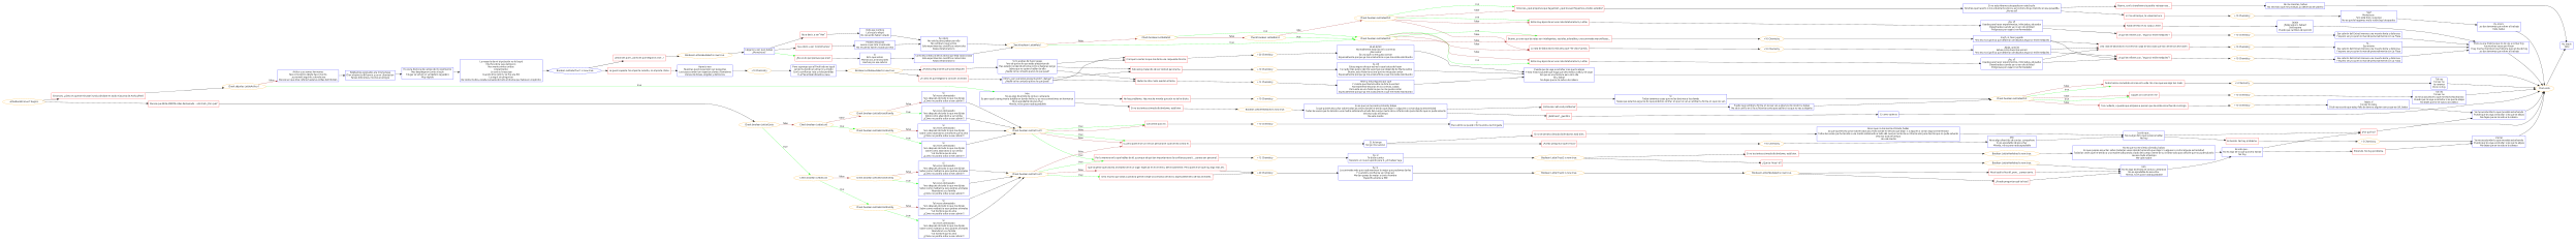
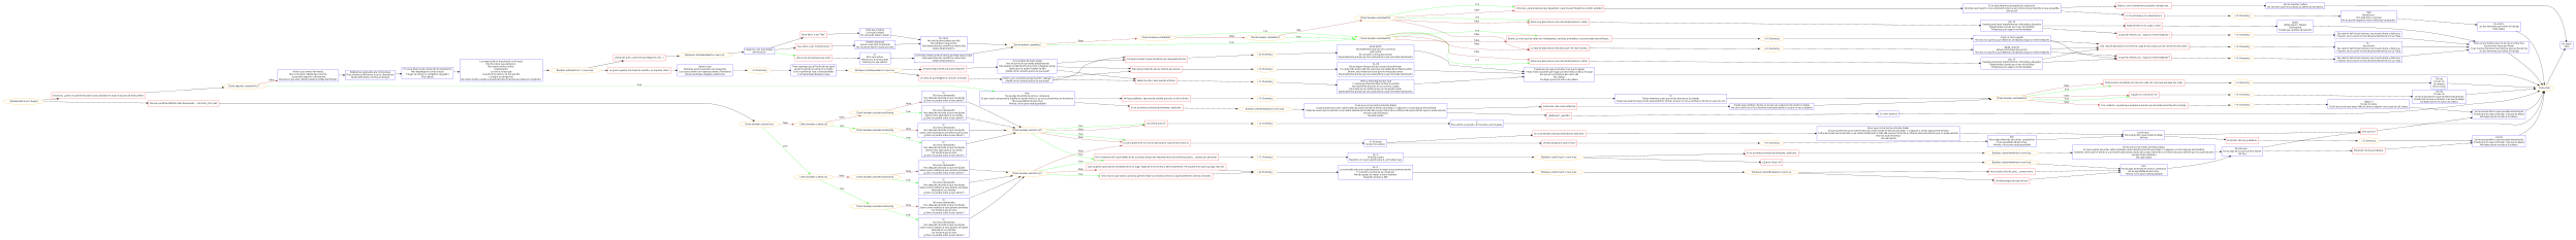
  digraph {
    fontname=Ubuntu
    rankdir=LR
    node [color=blue fontname=Ubuntu shape=box]
    edge [fontname=Ubuntu]
    "LettieRank4Convo7 begins." [color=orange shape=""]
    n2 [color=red label="Entonces, ¿cómo es que terminaste involucrándote en todo el asunto de Arthur/Hex?"]
    n3 [color=red label="Parece que REALMENTE odias demasiado... a Entrati. ¿Por qué?"]
    n4 [color=orange label="Check dejarlas LettieArthur1" shape=""]
    n5 [color=orange label="Check boolean LettieCavia" shape=""]
    n6 [label="Mm\nNo es algo divertido de contar, camarada\nEs peor que la sanguinaria batalla en donde Arthur y yo nos convertimos en hermanos\nNo es agradable de escuchar\nMierda, no es para nada agradable"]
    n7 [label="Arthur y yo somos hermanos\nNos conocemos desde hace mucho\nLe prometí seguirlo a donde sea\nParece ser que él se refería hasta las orillas del Mictlán"]
    n8 [color=orange label="Check boolean LettieLoid" shape=""]
    n9 [color=orange label="Check boolean LettieLoid" shape=""]
    n10 [color=red label="Si no te sientes cómoda diciéndome, está bien."]
    n11 [color=red label="No hay problema. Hay mucha mierda que aún no te he dicho."]
    n12 [label="Estábamos asignados a la misma base\nÉl en el ejército Britannic y yo en Libertatian\nPaíses diferentes, mismos enemigos"]
    n13 [color=orange label="Check boolean LettieEntratiFamily" shape=""]
    n14 [color=orange label="Check boolean LettieEntratiFamily" shape=""]
    n15 [color=orange label="Check boolean LettieEntratiFamily" shape=""]
    n16 [color=orange label="Check boolean LettieEntratiFamily" shape=""]
    n17 [color=orange label="Boolean LettieHexAsked is now true." shape=""]
    n18 [color=orange label="+10 Chemistry" shape=""]
    n19 [label="Yo era la doctora de campo de mi regimiento \nNos desplegaron junto al suyo\nEl lugar se volvió un verdadero cagadero \nMuy rápido"]
    n20 [label="Sí \nTal vez es demasiado\nPero después de todo lo que me dijiste\nSobre como maltrató a esos pobres animales\nAbandonó a su familia\nY al hombre que lo ama\n¡¿Cómo no podría odiar a ese cabrón?!"]
    n21 [label="Sí \nTal vez es demasiado\nPero después de todo lo que me dijiste\nSobre como maltrató a esos pobres animales\nY al hombre que lo ama\n¡¿Cómo no podría odiar a ese cabrón?!"]
    n22 [label="Sí \nTal vez es demasiado\nPero después de todo lo que me dijiste\nSobre como maltrató a esos pobres animales\nAbandonó a su familia\n¡¿Cómo no podría odiar a ese cabrón?!"]
    n23 [label="Sí \nTal vez es demasiado\nPero después de todo lo que me dijiste\nSobre como maltrató a esos pobres animales\n¡¿Cómo no podría odiar a ese cabrón?!"]
    n24 [label="Sí \nTal vez es demasiado\nPero después de todo lo que me dijiste\nSobre como abandonó a su familia\nY al hombre que lo ama\n¡¿Cómo no podría odiar a ese cabrón?!"]
    n25 [label="Sí \nTal vez es demasiado\nPero después de todo lo que me dijiste\nSobre como abandonó al hombre que lo ama\n¡¿Cómo no podría odiar a ese cabrón?!"]
    n26 [label="Sí \nTal vez es demasiado\nPero después de todo lo que me dijiste\nSobre como abandonó a su familia\n¡¿Cómo no podría odiar a ese cabrón?!"]
    n27 [label="Sí \nTal vez es demasiado\nPero después de todo lo que me dijiste\n¡¿Cómo no podría odiar a ese cabrón?!"]
    n28 [label="No es que no me sienta cómoda, babas\nEs que quieres escuchar sobre todas las veces donde he tenido que dejar ir a alguien o cortar alguna extremidad\nTodas las veces que he tenido a una madre sollozando a lado del cuerpo inerte de su infante solo para decirle que no pude salvarlo\nVeo eso todo el tiempo\nMe vale madre"]
    n29 [label="Sí \nTodos tenemos cosas que no les decimos a los demás\nHasta que estamos seguros de que podemos confiar en que no van a cambiar la forma en que nos ven"]
    n30 [label="La mayoría de mi tripulación no lo logró\nMuchos de la suya tampoco \nNos mantuvimos unidos \nLiteralmente \nLe cosí su brazo jaja\nCuando él se retiró y se fue a la RCI\nLo seguí sin preguntar\nDe todos modos, estaba cansada de todo el drama que había en el ejército"]
    n31 [color=orange label="Check boolean LettieTrust1" shape=""]
    n32 [color=orange label="Check boolean LettieTrust1" shape=""]
    n33 [color=red label="¿Entonces cuál es el problema?"]
    n34 [color=red label="¿Está bien?, ¿perdón?"]
    n35 [color=orange label="Check boolean LettieNoFlirt" shape=""]
-   n36 [label="Boolean LettieArthur1 is now true." shape=""]
+   n36 [color=orange label="Boolean LettieArthur1 is now true." shape=""]
    n37 [color=red label="Por la manera en la que hablas de él, y porque sé qué tan importante es la confianza para ti... parece ser personal."]
    n38 [color=red label="Sé lo mucho que odias cuando la gente rompe la confianza de otros. Especialmente la de los animales."]
    n39 [color=red label="Que la gente que lastima animales tiene un lugar especial en el infierno, definitivamente. Pero parece ser que hay algo más ahí."]
    n40 [color=red label="Sí, pero parece ser un rencor personal el cual tienes contra él."]
    n41 [color=red label="Suficiente para mí."]
    n42 [label="Puede que cambie la forma en la que ves a algunos de nosotros, babas\nNo sé si confío en ti lo suficiente como para saber si es que no vas a alejarte"]
    n43 [label="Sí, como quieras"]
    n44 [color=red label="¿Sigues sin confiar en mí?"]
    n45 [color=red label="Todos hemos cometido errores en la vida. No creo que sea algo tan malo."]
    n46 [color=red label="Ten cuidado, o puede que empiece a pensar que te estás encariñando conmigo."]
    n47 [color=red label="¿Entonces qué?, ¿cómo es que llegaron a ser...?"]
    n48 [color=red label="La guerra apesta. No importa cuándo, no importa cómo."]
    n49 [color=orange label="+15 Chemistry" shape=""]
    n50 [color=orange label="+20 Chemistry" shape=""]
    n51 [label="Sí, lo tengo\nTengo mis razones"]
    n52 [color=orange label="+10 Chemistry" shape=""]
    "Chat ends." [color=orange shape=""]
    n54 [color=orange label="+10 Chemistry" shape=""]
    n55 [color=orange label="+5 Chemistry" shape=""]
    n56 [color=orange label="+10 Chemistry" shape=""]
    n57 [color=orange label="Boolean LettieHexAsked is now true." shape=""]
    n58 [label="Aprecio eso\nNuestras guerras parecen ser pequeñas\nLas tuyas suenan tan espectaculares y llamativas\nLlenas de dioses, ángeles y demonios"]
    n59 [label="Ay, sí\nTe diste cuenta\nNecesito un nuevo apodo para ti, ¿eh babas? Jaja"]
    n60 [label="Ay, sí \nLos animales más que nada merecen lo mejor que podamos darles \nY cuando la confianza se rompe así \nMe dan ganas de matar a cierto hombre \nEspecíficamente a ESE"]
    n61 [color=red label="¿Puedo preguntar qué te hizo?"]
    n62 [color=red label="Si no te sientes cómoda diciéndome, está bien."]
    n63 [label="Sí \nEse cabrón se puede ir brincando a la chingada"]
    n64 [label="Ay, equis \nVete"]
    n65 [label="Tal vez\nTal vez no\nYa me acostumbré a que me estés estorbando\nPuede que te vaya a extrañar si es que te alejas\nNo dejes que se te suba a la cabeza"]
    n66 [label="Tal vez\nTal vez no\nYa veremos\nPero no hoy"]
    n67 [label="Jajaja, sí \nTal vez lo estoy\nO tal vez es solo que estoy feliz de tener a alguien cerca que es útil, babas"]
    n68 [label="Llegaron a ser qué, babas \n¿Monstruos?"]
    n69 [color=orange label="+10 Chemistry" shape=""]
    n70 [color=orange label="Boolean LettieTrust2 is now true." shape=""]
    n71 [color=orange label="Boolean LettieTrust2 is now true." shape=""]
    n72 [color=orange label="+10 Chemistry" shape=""]
    n73 [label="No es que no me sienta cómoda, babas\nEs que quieres escuchar sobre todas las veces donde he tenido que dejar ir a alguien o cortar alguna extremidad\nTodas las veces que he tenido a una madre sollozando a lado del cuerpo inerte de su infante solo para decirle que no pude salvarlo\nVeo eso todo el tiempo\nMe vale madre"]
    n74 [label="Ya me acostumbré a que me estés estorbando\nPuede que te vaya a extrañar si es que te alejas\nNo dejes que se te suba a la cabeza"]
    n75 [color=red label="Iba a decir, a ser \"Hex\""]
    n76 [color=red label="Iba a decir, a ser \"protoframes\""]
    n77 [color=red label="¿Eso es lo qué piensas que eres?"]
    n78 [label="Pero supongo que al final todo es igual\nGente muriendo en el barro y el lodo\nCon la confianza rota y vidas perdidas\nY La Flaca llevándoselos a casa"]
    n79 [color=red label="Si no te sientes cómoda diciéndome, está bien."]
    n80 [color=red label="¿Qué te *hizo* él?"]
    n81 [color=orange label="Boolean LettieHexAsked is now true." shape=""]
    n82 [label="Mm\nNo es algo divertido de contar, compañero\nNo es agradable de escuchar \nMierda, no es para nada agradable"]
    n83 [label="Es solo que... \nNo es algo de lo que quisiera hablar\nNo hoy"]
    n84 [label="Odio ese nombre\nLa bruja lo eligió\nNo recuerdo haber votado"]
    n85 [label="Palabra estúpida\nSuena a que te la inventaste\nNo recuerdo haber votado por ella"]
    n86 [label="Sí \nEs lo que somos \nMonstruos, antinaturales \nHechos por ese cabrón"]
    n87 [color=orange label="Boolean LettieHexAsked is now true." shape=""]
    n88 [color=orange label="Boolean LettieHexAsked is now true." shape=""]
    n89 [color=orange label="Boolean LettieHexAsked is now true." shape=""]
    n90 [color=red label="No sé qué te hizo él, pero... parece serio."]
    n91 [color=red label="¿Puedo preguntar qué te hizo?"]
    n92 [color=red label="¿Por qué no?"]
    n93 [color=red label="Entiendo. No hay problema."]
    n94 [label="Ay, equis \nNo vale la pena pelear por ello\nNo cambia lo que somos\nSolo experimentos científicos retorcidos\nRatas de laboratorio"]
    n95 [label="Como esa creatura de los libros que está toda cosida\nSolo experimentos científicos retorcidos\nRatas de laboratorio"]
    n96 [color=red label="¿Y cómo es que llegaste a conocer a Entrati?"]
    n97 [color=red label="¿Puedo preguntarte qué pasó después?"]
    n98 [label="No es que no me sienta cómoda, babas\nEs que quieres escuchar sobre todas las veces donde he tenido que dejar ir a alguien o cortar alguna extremidad\nTodas las veces que he tenido a una madre sollozando a lado del cuerpo inerte de su infante solo para decirle que no pude salvarlo\nVeo eso todo el tiempo\nMe vale madre"]
    n99 [label="Mm\nNo es algo divertido de contar, camarada\nNo es agradable de escuchar \nMierda, no es para nada agradable"]
    n100 [color=orange label="+5 Chemistry" shape=""]
    n101 [color=orange label="Check boolean LettieRats1" shape=""]
    n102 [label="Mmm, ¿por qué estás preguntando?, ¿babas?\n¿Nadie te ha contado qué es lo que pasó?"]
    n103 [label="Sí, lo acabas de hacer jajaja\nPero sé qué es lo que estás preguntando\nHas estado rondando el tema como si bailaras tango\nSabes que no quiero hablar de ello\n¿Nadie te ha contado qué es lo que pasó?"]
    n104 [label="Es solo que... \nNo es algo de lo que quisiera hablar\nNo hoy"]
    n105 [label="Gracias\nYa me acostumbré a que me estés estorbando\nPuede que te vaya a extrañar si es que te alejas\nNo dejes que se te suba a la cabeza"]
    n106 [color=orange label="Check boolean LettieNoFlirt" shape=""]
    n107 [color=orange label="Check boolean LettieRats2" shape=""]
    n108 [color=red label="Solo estoy tratando de ver todo el panorama."]
    n109 [color=red label="Nadie me dice. Solo evaden el tema."]
    n110 [color=red label="Creí que tu serías la que me daría una respuesta directa."]
    n111 [color=red label="Entiendo. No hay problema."]
    n112 [color=red label="Estás muy lejos de ser una rata de laboratorio, Lettie."]
    n113 [color=red label="Bueno, yo creo que las ratas son inteligentes, sociales, adorables, unos animales maravillosos..."]
    n114 [color=red label="La rata de laboratorio más sexy que *he visto* jamás."]
    n115 [color=orange label="Check boolean LettieRats3" shape=""]
    n116 [color=orange label="+10 Chemistry" shape=""]
    n117 [color=orange label="+15 Chemistry" shape=""]
    n118 [color=orange label="+20 Chemistry" shape=""]
    n119 [label="¿Ay, sí? \nUsadas para hacer experimentos, infectadas, abusadas\nDesechadas cuando ya no son de utilidad\nPeligrosas por esparcir enfermedades"]
    n120 [color=orange label="+10 Chemistry" shape=""]
    n121 [color=orange label="+10 Chemistry" shape=""]
    n122 [color=orange label="Check boolean LettieNoFlirt" shape=""]
    n123 [label="Ay, sííí\nEstoy segura de que eso es lo que tratas de hacer\nY si nadie más quiere decirte supongo que depende de Mamá Lettie\nBueno, esta historia es una que no me gusta contar\nEspecialmente porque ya me acostumbre a que me estés estorbando"]
    n124 [label="Mmm y me pregunto por qué\nY creíste que Mamá Lettie te diría la verdad\nNormalmente estarías en lo correcto, babas\nPero esta es una historia que no me gusta contar\nEspecialmente porque ya me acostumbre a que me estés estorbando"]
    n125 [label="JAJAJA Sííí \nNormalmente estarías en lo correcto\n¿Pero esta?\nEs una que no me gusta contar\nEspecialmente porque ya me acostumbre a que me estés estorbando"]
    n126 [color=red label="¿A qué te refieres con, \"esparcir enfermedades\"?"]
    n127 [color=red label="Una rata de laboratorio no tiene la culpa de las cosas que los científicos les hacen."]
    n128 [label="Nngh, sí, bien jugado \nPero eso no significa que deberían de dejarlas esparcir enfermedades"]
    n129 [label="Jajaja, gracias \nSabes como hacerme sonreír\nPero eso no significa que deberían de dejarlas esparcir enfermedades"]
    n130 [color=red label="Estás muy lejos de ser una rata de laboratorio, Lettie."]
    n131 [color=red label="Entonces, ¿qué propones que hagamos?, ¿qué los sacrifiquemos a todos ustedes?"]
    n132 [label="Puede que te vaya a extrañar si es que te alejas\nY esta historia puede que haga que des media vuelta y te vayas\nAsí que es una historia para otro día\nAh y babas\nNo dejes que se te suba a la cabeza"]
    n133 [color=orange label="+10 Chemistry" shape=""]
    n134 [color=orange label="+10 Chemistry" shape=""]
    n135 [label="¿Ay, sí? \nUsadas para hacer experimentos, infectadas, abusadas\nDesechadas cuando ya no son de utilidad\nPeligrosas por esparcir enfermedades"]
    n136 [label="Si no estuviéramos atrapados en este bucle \nTendrías que hacerlo o nos volveríamos locos, así como la bruja metiche en esa pesadilla \n¿No es así?"]
    n137 [label="Ese cabrón del Entrati merece una muerte lenta y dolorosa\nY espero ser yo quien lo mandé personalmente con La Flaca"]
    n138 [label="Sí...\nEso mismo\nEse cabrón del Entrati merece una muerte lenta y dolorosa\nY espero ser yo quien lo mande personalmente con La Flaca"]
    n139 [color=red label="¿A qué te refieres con, \"esparcir enfermedades\"?"]
    n140 [color=red label="Nada de esto es tú culpa, Lettie."]
    n141 [color=red label="Sí. Con el tiempo, te volverías loca."]
    n142 [color=red label="Bueno, con la transferencia podría retrasar eso..."]
    n143 [label="Pero es una historia que no te voy a contar hoy\nHay muchas cosas por hacer\nY hay mucha mierda en esa historia para el día de hoy\nLos dos tenemos que volver al trabajo"]
    n144 [color=orange label="+10 Chemistry" shape=""]
    n145 [label="Jajaja \n¿Estás seguro, babas? \nSolo espera\nPuede que cambies de opinión"]
    n146 [color=orange label="+10 Chemistry" shape=""]
    n147 [label="No me mientas, babas\nNo necesito que me protejas, ya deberías de saberlo"]
    n148 [label="Ese cabrón del Entrati merece una muerte lenta y dolorosa\nY espero ser yo quien lo mande personalmente con La Flaca"]
    n149 [label="¿Ves?\nMonstruos \nPero está bien, supongo\nNo es que le hagamos mal a nadie aquí atrapados"]
    n150 [label="Ay, equis \nLos dos tenemos que volver al trabajo\nVete, babas"]
    "LettieRank4Convo7 begins." -> n2
    "LettieRank4Convo7 begins." -> n3
    n2 -> n4
    n3 -> n5
    n4 -> n6 [color=green label=true]
    n4 -> n7 [color=brown label=false]
    n5 -> n8 [color=green label=true]
    n5 -> n9 [color=brown label=false]
    n6 -> n10
    n6 -> n11
    n7 -> n12
    n8 -> n13 [color=green label=true]
    n8 -> n14 [color=brown label=false]
    n9 -> n15 [color=green label=true]
    n9 -> n16 [color=brown label=false]
    n10 -> n17
    n11 -> n18
    n12 -> n19
    n13 -> n20 [color=green label=true]
    n13 -> n21 [color=brown label=false]
    n14 -> n22 [color=green label=true]
    n14 -> n23 [color=brown label=false]
    n15 -> n24 [color=green label=true]
    n15 -> n25 [color=brown label=false]
    n16 -> n26 [color=green label=true]
    n16 -> n27 [color=brown label=false]
    n17 -> n28
    n18 -> n29
    n19 -> n30
    n20 -> n31
    n21 -> n31
    n22 -> n31
    n23 -> n31
    n24 -> n32
    n25 -> n32
    n26 -> n32
    n27 -> n32
    n28 -> n33
    n28 -> n34
    n29 -> n35
    n30 -> n36
    n31 -> n37 [color=green label=true]
    n31 -> n38 [color=green label=true]
    n31 -> n39 [color=brown label=false]
    n31 -> n40 [color=brown label=false]
    n32 -> n37 [color=green label=true]
    n32 -> n40 [color=green label=true]
    n32 -> n40 [color=brown label=false]
    n32 -> n41 [color=green label=true]
    n32 -> n41 [color=brown label=false]
    n33 -> n42
    n34 -> n43
    n35 -> n44 [color=green label=true]
    n35 -> n44 [color=brown label=false]
    n35 -> n45 [color=green label=true]
    n35 -> n45 [color=brown label=false]
    n35 -> n46 [color=brown label=false]
    n36 -> n47
    n36 -> n48
    n37 -> n49
    n38 -> n50
    n39 -> n50
    n40 -> n51
    n41 -> n52
    n42 -> n35
    n43 -> "Chat ends."
    n44 -> n54
    n45 -> n55
    n46 -> n56
    n47 -> n57
    n48 -> n58
    n49 -> n59
    n50 -> n60
    n51 -> n61
    n51 -> n62
    n52 -> n63
    "Chat ends." -> n64
    n54 -> n65
    n55 -> n66
    n56 -> n67
    n57 -> n68
    n58 -> n69
    n59 -> n70
    n60 -> n71
    n61 -> n72
    n62 -> n73
    n63 -> "Chat ends."
    n65 -> "Chat ends."
    n66 -> "Chat ends."
    n67 -> n74
    n68 -> n75
    n68 -> n76
    n68 -> n77 [color=green]
    n69 -> n78
    n70 -> n79
    n70 -> n80
    n71 -> n81
    n72 -> n82
    n73 -> n83
    n74 -> "Chat ends."
    n75 -> n84
    n76 -> n85
    n77 -> n86
    n78 -> n87
    n79 -> n88
    n80 -> n89
    n81 -> n90
    n81 -> n91
    n82 -> n83
    n83 -> n92
    n83 -> n93
    n84 -> n94
    n85 -> n94
    n86 -> n95
    n87 -> n96
    n87 -> n97
    n88 -> n98
    n89 -> n99
    n90 -> n99
    n91 -> n99
    n92 -> n74
    n93 -> n100
    n94 -> n101
    n95 -> n101
    n96 -> n102
    n97 -> n103
    n98 -> n104
    n99 -> n104
    n100 -> n105
    n101 -> n106 [color=green label=true]
    n101 -> n107 [color=brown label=false]
    n102 -> n108
    n102 -> n109
    n102 -> n110
    n103 -> n108
    n103 -> n109
    n103 -> n110
    n104 -> n92
    n104 -> n111
    n105 -> "Chat ends."
    n106 -> n112 [color=green label=true]
    n106 -> n112 [color=brown label=false]
    n106 -> n113 [color=green label=true]
    n106 -> n113 [color=brown label=false]
    n106 -> n114 [color=brown label=false]
    n107 -> n106 [color=green label=true]
    n107 -> n115 [color=brown label=false]
    n108 -> n116
    n109 -> n117
    n110 -> n118
    n111 -> n105
    n112 -> n119
    n113 -> n120
    n114 -> n121
    n115 -> n106 [color=green label=true]
    n115 -> n122 [color=brown label=false]
    n116 -> n123
    n117 -> n124
    n118 -> n125
    n119 -> n126
    n119 -> n127
    n120 -> n128
    n121 -> n129
    n122 -> n114 [color=brown label=false]
    n122 -> n130 [color=green label=true]
    n122 -> n130 [color=brown label=false]
    n122 -> n131 [color=green label=true]
    n122 -> n131 [color=brown label=false]
    n123 -> n132
    n124 -> n132
    n125 -> n132
    n126 -> n133
    n127 -> n134
    n128 -> n126
    n128 -> n127
    n129 -> n126
    n129 -> n127
    n130 -> n135
    n131 -> n136
    n132 -> "Chat ends."
    n133 -> n137
    n134 -> n138
    n135 -> n139
    n135 -> n140
    n136 -> n141
    n136 -> n142
    n137 -> n143
    n138 -> n143
    n139 -> n144
    n140 -> n145
    n141 -> n146
    n142 -> n147
    n143 -> "Chat ends."
    n144 -> n148
    n145 -> n143
    n146 -> n149
    n147 -> n64
    n148 -> n143
    n149 -> n150
    n150 -> "Chat ends."
  }
